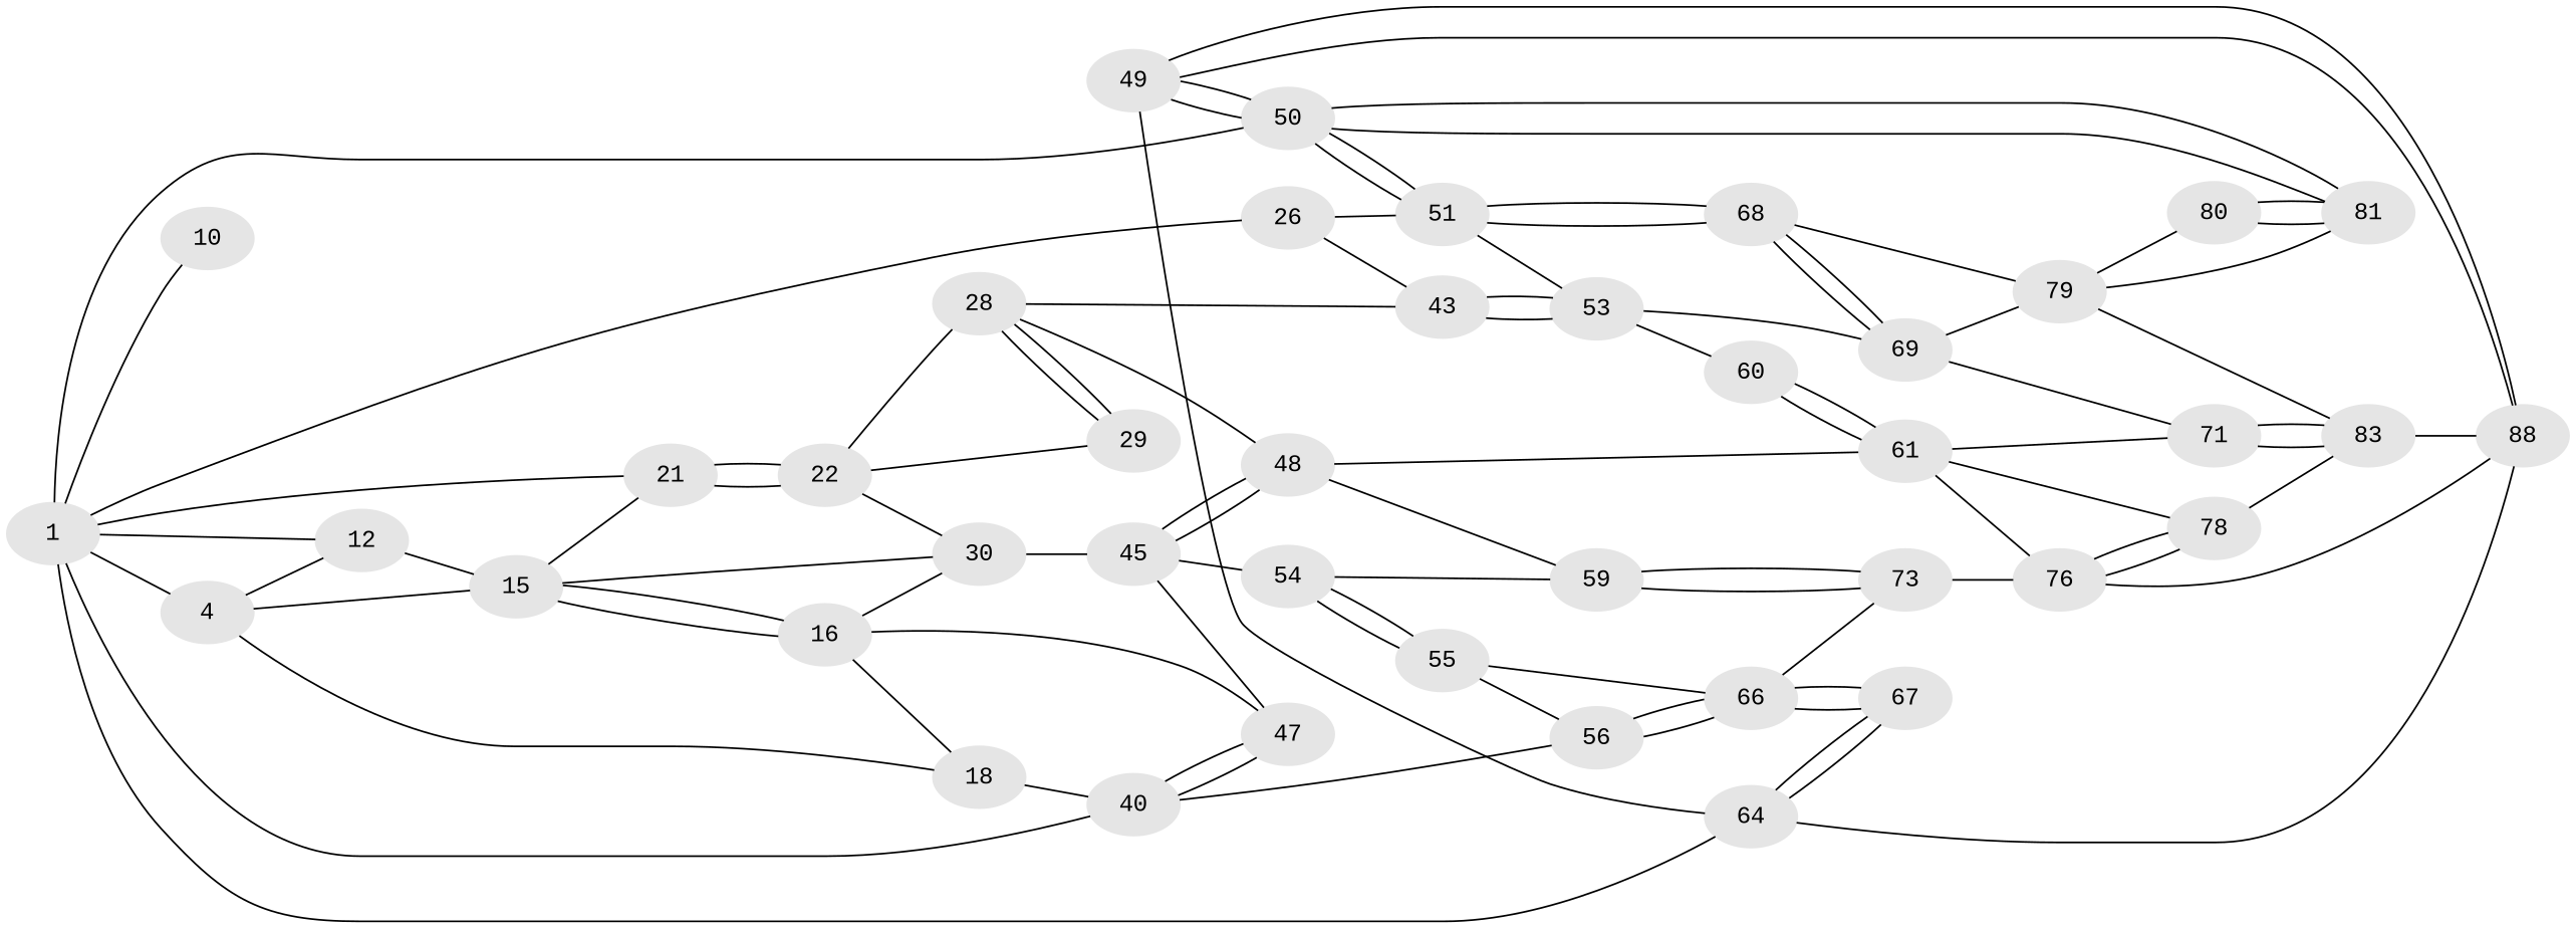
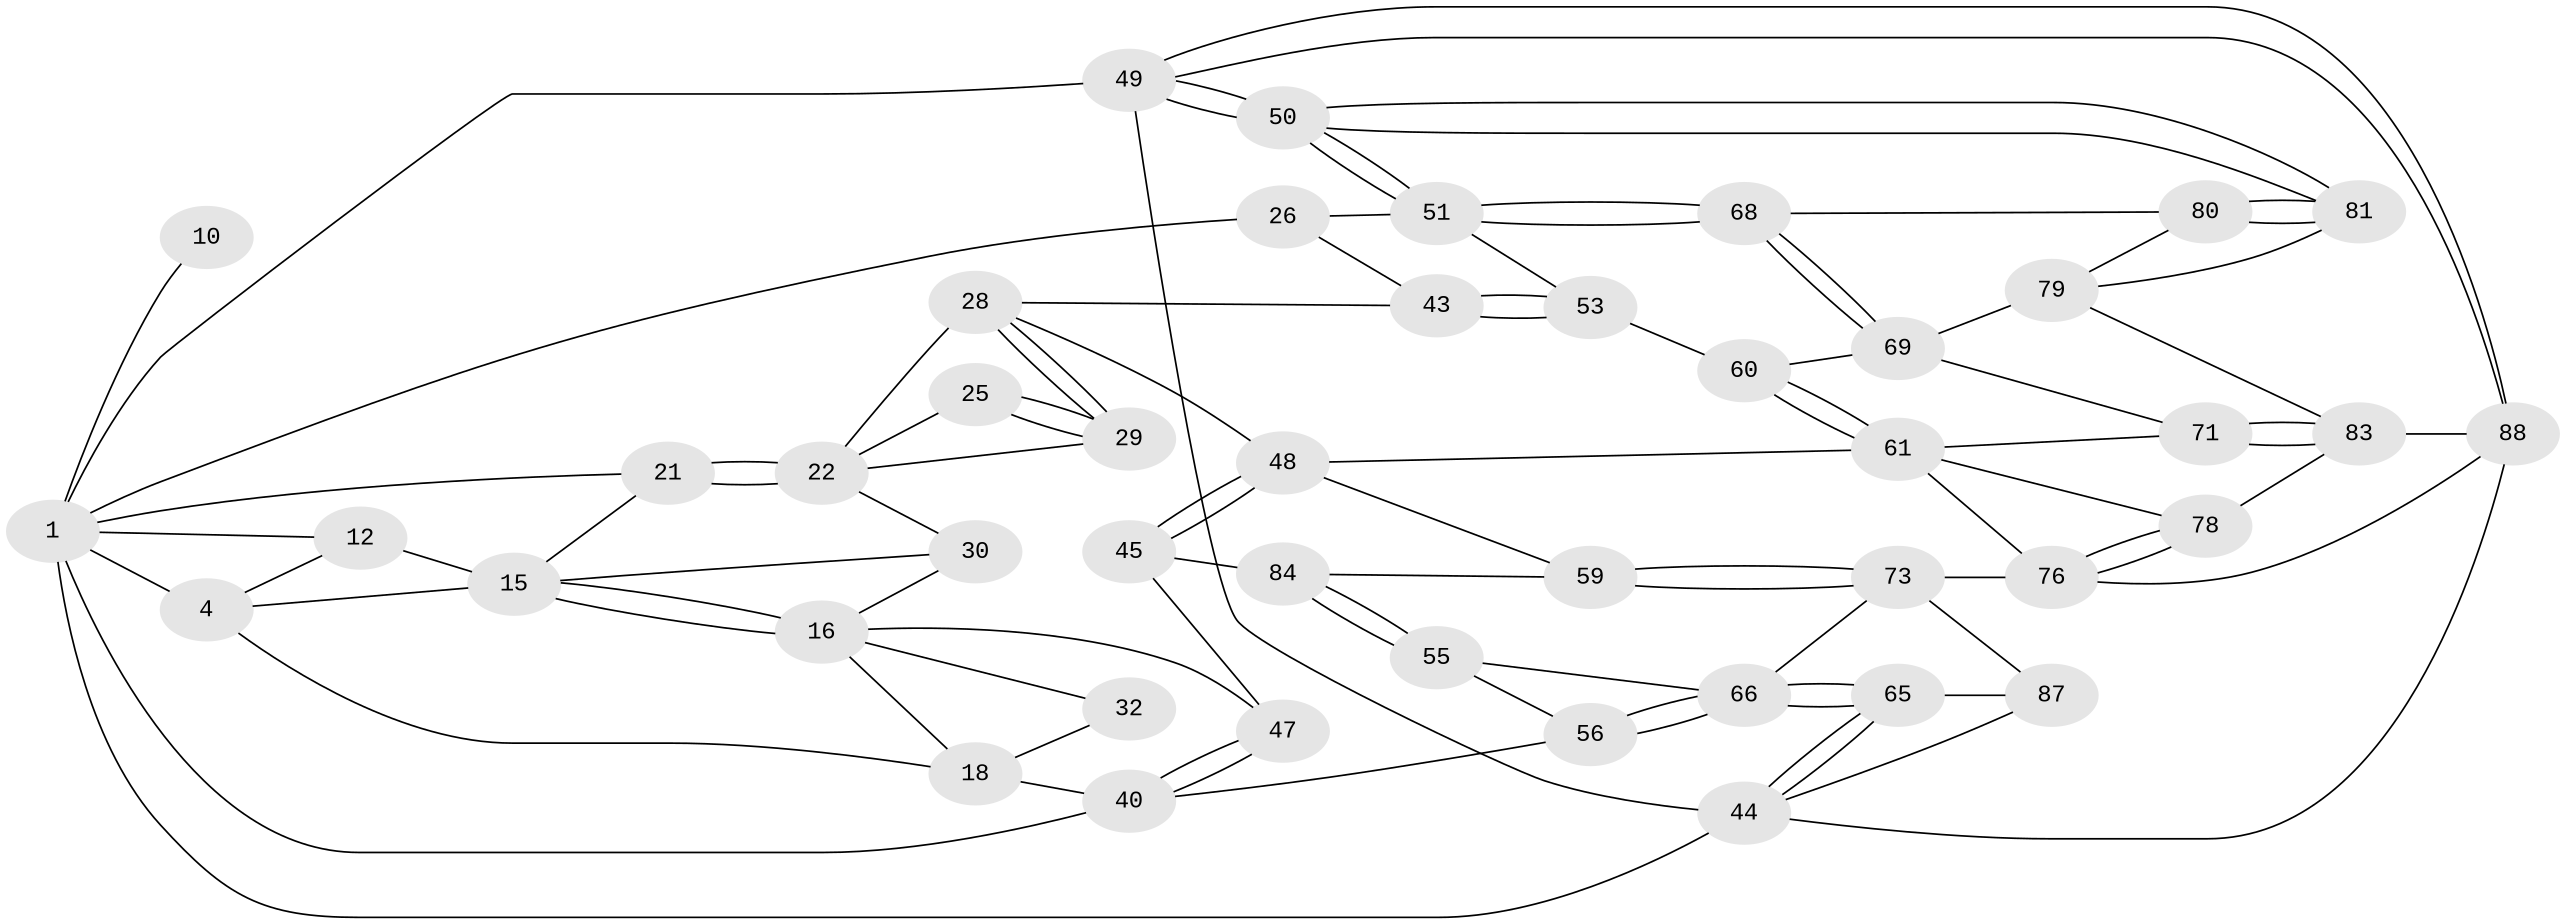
  graph {
    fontname="Liberation Mono"
    rankdir=LR
    node [color=gray90 fontname="Liberation Mono" style=filled]
    edge [fontname="Liberation Mono"]
    1 [super="+2+7"]
    4 [super="+5"]
    10
    12 [super="+13"]
    21
    26 [super="+27"]
    40 [super="+41"]
    49
-   64 [super="+65"]
+   64 [super="+65" label=44]
    15 [super="+20"]
    18 [super="+33"]
    n12 [label=22 super="+36+24"]
    43
    51 [super="+52"]
    47
    56
    50
    88 [super="+89"]
-   67
+   67 [label=65]
+   87
    16 [super="+17+31"]
    30 [super="+37"]
+   32
    45 [super="+46"]
+   25
    28 [super="+38"]
    29
    48 [super="+57"]
    53
    68
    59
    61 [super="+72+62"]
-   54
+   54 [label=84]
    66 [super="+75"]
    60
    55
    73 [super="+74"]
    71
    76 [super="+77"]
    78
    81
    69 [super="+70"]
    80
    79 [super="+82"]
    83 [super="+85"]
    1 -- 4 [weight=2]
    1 -- 10 [weight=2]
    1 -- 12 [weight=2]
    1 -- 21
    1 -- 26
    1 -- 40
-   1 -- 50
+   1 -- 49
    1 -- 64 [weight=2]
    4 -- 12
    4 -- 15
    4 -- 18
    12 -- 15
    21 -- n12
    21 -- n12
    26 -- 43
    26 -- 51
    40 -- 47
    40 -- 47
    40 -- 56
    49 -- 64
    49 -- 50
    49 -- 50
    49 -- 88
    49 -- 88
    64 -- 88
    64 -- 67
    64 -- 67
+   64 -- 87
    15 -- 21
    15 -- 16
    15 -- 16
    15 -- 30
    18 -- 40
+   18 -- 32
    n12 -- 30
+   n12 -- 25
    n12 -- 28
    n12 -- 29
    43 -- 53
    43 -- 53
    51 -- 53
    51 -- 68
    51 -- 68
    56 -- 66
    56 -- 66
    50 -- 51
    50 -- 51
    50 -- 81
    50 -- 81
+   67 -- 87
    16 -- 18
    16 -- 47
    16 -- 30 [weight=2]
-   30 -- 45
+   16 -- 32 [weight=2]
    45 -- 47
    45 -- 48
    45 -- 48
    45 -- 54
+   25 -- 29
+   25 -- 29
    28 -- 43
    28 -- 29
    28 -- 29
    28 -- 48
    48 -- 59
    48 -- 61 [weight=2]
    53 -- 60
    68 -- 69
    68 -- 69
-   68 -- 79
+   68 -- 80
    59 -- 73
    59 -- 73
    61 -- 71
    61 -- 76
    61 -- 78
    54 -- 59
    54 -- 55
    54 -- 55
    66 -- 67
    66 -- 67
    66 -- 73
    60 -- 61
    60 -- 61
-   53 -- 69
+   60 -- 69
    55 -- 56
    55 -- 66
+   73 -- 87
    73 -- 76
    71 -- 83
    71 -- 83
    76 -- 88
    76 -- 78
    76 -- 78
    78 -- 83
    69 -- 71
    69 -- 79
    80 -- 81
    80 -- 81
    79 -- 81
    79 -- 80
    79 -- 83 [weight=2]
    83 -- 88
  }
